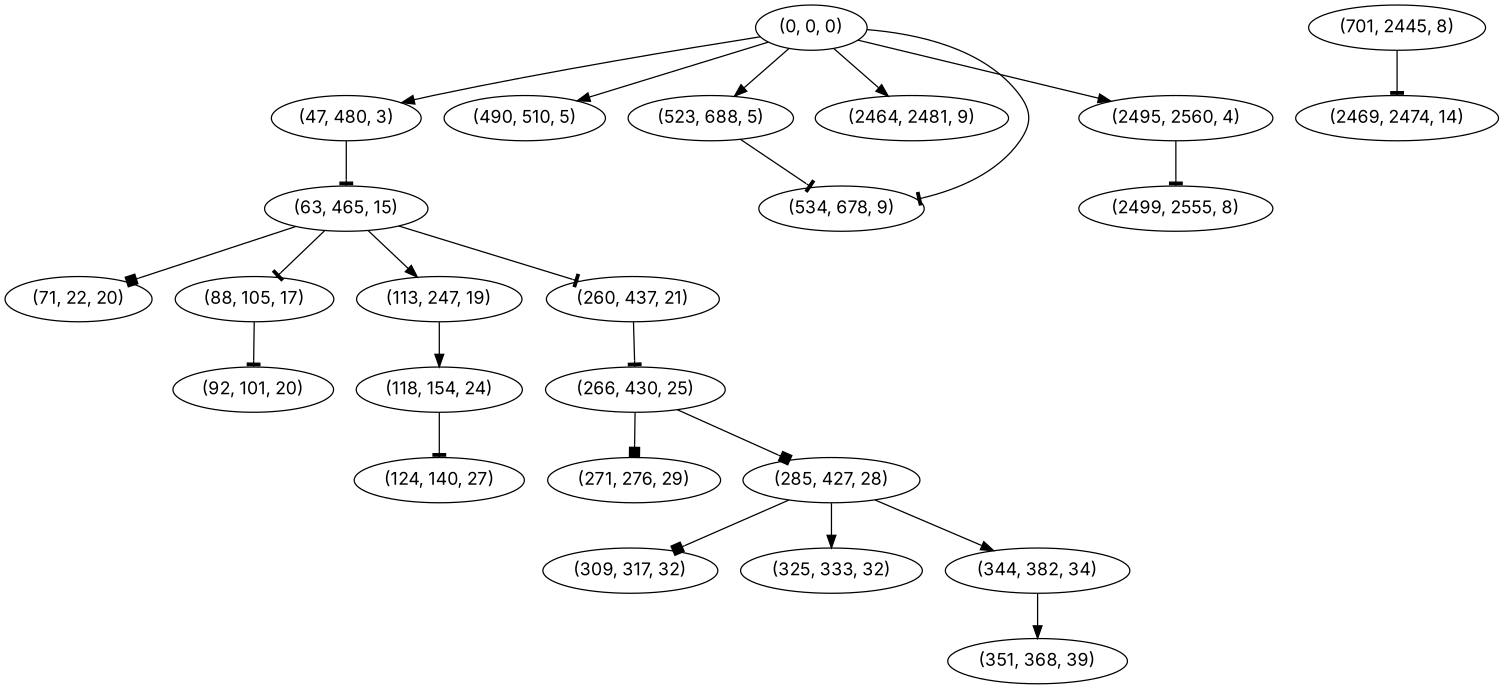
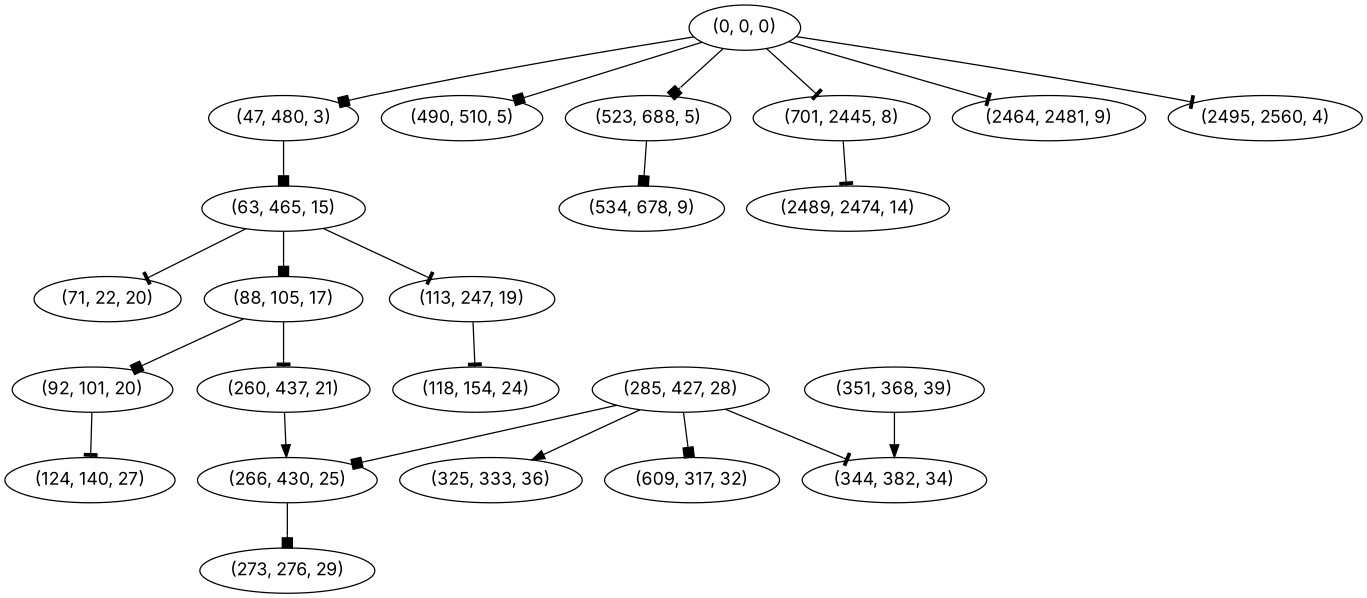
  digraph {
    fontname=Inter
    node [fontname=Inter]
    edge [arrowhead=tee fontname=Inter]
    "(0, 0, 0)"
    "(47, 480, 3)"
    "(490, 510, 5)"
    "(523, 688, 5)"
    "(701, 2445, 8)"
    "(2464, 2481, 9)"
    "(2495, 2560, 4)"
    "(63, 465, 15)"
    "(534, 678, 9)"
-   "(2469, 2474, 14)"
-   "(2499, 2555, 8)"
+   "(2469, 2474, 14)" [label="(2489, 2474, 14)"]
    n12 [label="(71, 22, 20)"]
    "(88, 105, 17)"
    "(113, 247, 19)"
    "(260, 437, 21)"
    "(92, 101, 20)"
    "(118, 154, 24)"
    "(266, 430, 25)"
    "(124, 140, 27)"
-   "(271, 276, 29)"
+   "(271, 276, 29)" [label="(273, 276, 29)"]
    "(285, 427, 28)"
-   "(309, 317, 32)"
-   "(325, 333, 32)"
+   "(309, 317, 32)" [label="(609, 317, 32)"]
+   "(325, 333, 32)" [label="(325, 333, 36)"]
    "(344, 382, 34)"
    "(351, 368, 39)"
-   "(0, 0, 0)" -> "(47, 480, 3)" [arrowhead=normal]
-   "(0, 0, 0)" -> "(490, 510, 5)" [arrowhead=normal]
-   "(0, 0, 0)" -> "(523, 688, 5)" [arrowhead=normal]
-   "(0, 0, 0)" -> "(534, 678, 9)"
-   "(0, 0, 0)" -> "(2464, 2481, 9)" [arrowhead=normal]
-   "(0, 0, 0)" -> "(2495, 2560, 4)" [arrowhead=normal]
-   "(47, 480, 3)" -> "(63, 465, 15)"
-   "(523, 688, 5)" -> "(534, 678, 9)"
+   "(0, 0, 0)" -> "(47, 480, 3)" [arrowhead=box]
+   "(0, 0, 0)" -> "(490, 510, 5)" [arrowhead=box]
+   "(0, 0, 0)" -> "(523, 688, 5)" [arrowhead=box]
+   "(0, 0, 0)" -> "(701, 2445, 8)"
+   "(0, 0, 0)" -> "(2464, 2481, 9)"
+   "(0, 0, 0)" -> "(2495, 2560, 4)"
+   "(47, 480, 3)" -> "(63, 465, 15)" [arrowhead=box]
+   "(523, 688, 5)" -> "(534, 678, 9)" [arrowhead=box]
    "(701, 2445, 8)" -> "(2469, 2474, 14)"
-   "(2495, 2560, 4)" -> "(2499, 2555, 8)"
-   "(63, 465, 15)" -> n12 [arrowhead=box]
-   "(63, 465, 15)" -> "(88, 105, 17)"
-   "(63, 465, 15)" -> "(113, 247, 19)" [arrowhead=normal]
-   "(63, 465, 15)" -> "(260, 437, 21)"
-   "(88, 105, 17)" -> "(92, 101, 20)"
-   "(113, 247, 19)" -> "(118, 154, 24)" [arrowhead=normal]
-   "(260, 437, 21)" -> "(266, 430, 25)"
-   "(118, 154, 24)" -> "(124, 140, 27)"
+   "(63, 465, 15)" -> n12
+   "(63, 465, 15)" -> "(88, 105, 17)" [arrowhead=box]
+   "(63, 465, 15)" -> "(113, 247, 19)"
+   "(88, 105, 17)" -> "(260, 437, 21)"
+   "(88, 105, 17)" -> "(92, 101, 20)" [arrowhead=box]
+   "(113, 247, 19)" -> "(118, 154, 24)"
+   "(260, 437, 21)" -> "(266, 430, 25)" [arrowhead=normal]
+   "(92, 101, 20)" -> "(124, 140, 27)"
    "(266, 430, 25)" -> "(271, 276, 29)" [arrowhead=box]
-   "(266, 430, 25)" -> "(285, 427, 28)" [arrowhead=box]
+   "(285, 427, 28)" -> "(266, 430, 25)" [arrowhead=box]
    "(285, 427, 28)" -> "(309, 317, 32)" [arrowhead=box]
    "(285, 427, 28)" -> "(325, 333, 32)" [arrowhead=normal]
-   "(285, 427, 28)" -> "(344, 382, 34)" [arrowhead=normal]
-   "(344, 382, 34)" -> "(351, 368, 39)" [arrowhead=normal]
+   "(285, 427, 28)" -> "(344, 382, 34)"
+   "(351, 368, 39)" -> "(344, 382, 34)" [arrowhead=normal]
  }
